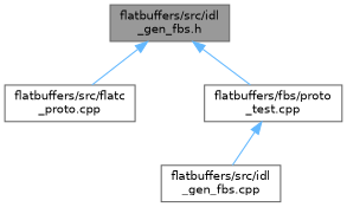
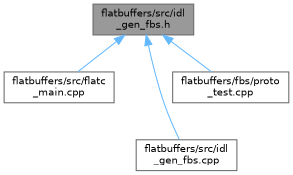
  digraph {
    node [color=grey40 fillcolor=white fontname=Helvetica fontsize=10 shape=box style=filled]
    edge [color=steelblue1 dir=back fontname=Helvetica fontsize=10 labelfontname=Helvetica labelfontsize=10 style=solid]
    n1 [color=gray40 fillcolor=grey60 fontcolor=black height=0.2 label="flatbuffers/src/idl\l_gen_fbs.h" width=0.4]
-   n2 [height=0.2 label="flatbuffers/src/flatc\l_proto.cpp" width=0.4]
+   n2 [height=0.2 label="flatbuffers/src/flatc\l_main.cpp" width=0.4]
    n3 [height=0.2 label="flatbuffers/src/idl\l_gen_fbs.cpp" width=0.4]
    n4 [height=0.2 label="flatbuffers/fbs/proto\l_test.cpp" width=0.4]
    n1 -> n2
-   n4 -> n3
+   n1 -> n3
    n1 -> n4
  }
